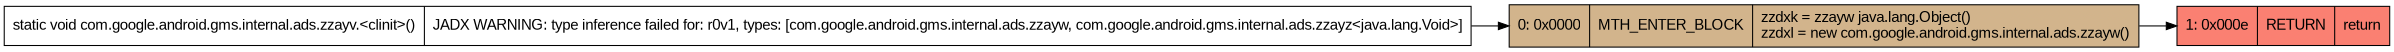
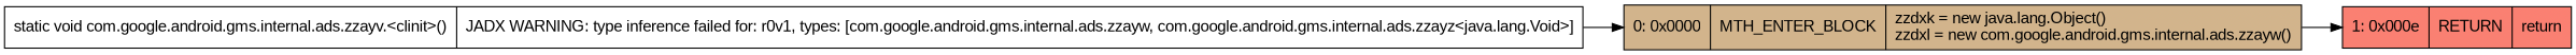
  digraph {
    rankdir=LR
    fontname="Liberation Sans"
    node [shape=record style=filled fontname="Liberation Sans"]
    edge [fontname="Liberation Sans"]
-   n1 [label="{0\:\ 0x0000|MTH_ENTER_BLOCK\l|zzdxk = zzayw java.lang.Object()\lzzdxl = new com.google.android.gms.internal.ads.zzayw()\l}" fillcolor=tan]
+   n1 [label="{0\:\ 0x0000|MTH_ENTER_BLOCK\l|zzdxk = new java.lang.Object()\lzzdxl = new com.google.android.gms.internal.ads.zzayw()\l}" fillcolor=tan]
    n2 [label="{1\:\ 0x000e|RETURN\l|return\l}" fillcolor=salmon]
    n3 [label="{static void com.google.android.gms.internal.ads.zzayv.\<clinit\>()  | JADX WARNING: type inference failed for: r0v1, types: [com.google.android.gms.internal.ads.zzayw, com.google.android.gms.internal.ads.zzayz\<java.lang.Void\>]\l}" fillcolor=white]
    n1 -> n2
    n3 -> n1
  }
